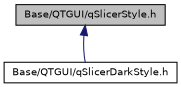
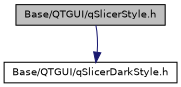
  digraph {
    node [color=black fontname=Helvetica fontsize=10 shape=record]
    n1 [fillcolor=grey75 fontcolor=black height=0.2 label="Base/QTGUI/qSlicerStyle.h" style=filled width=0.4]
    n2 [height=0.2 label="Base/QTGUI/qSlicerDarkStyle.h" width=0.4]
-   n1 -> n2 [color=midnightblue dir=back fontname=Helvetica fontsize=10 labelfontname=Helvetica labelfontsize=10 style=solid]
+   n2 -> n1 [color=midnightblue dir=back fontname=Helvetica fontsize=10 labelfontname=Helvetica labelfontsize=10 style=solid]
  }
